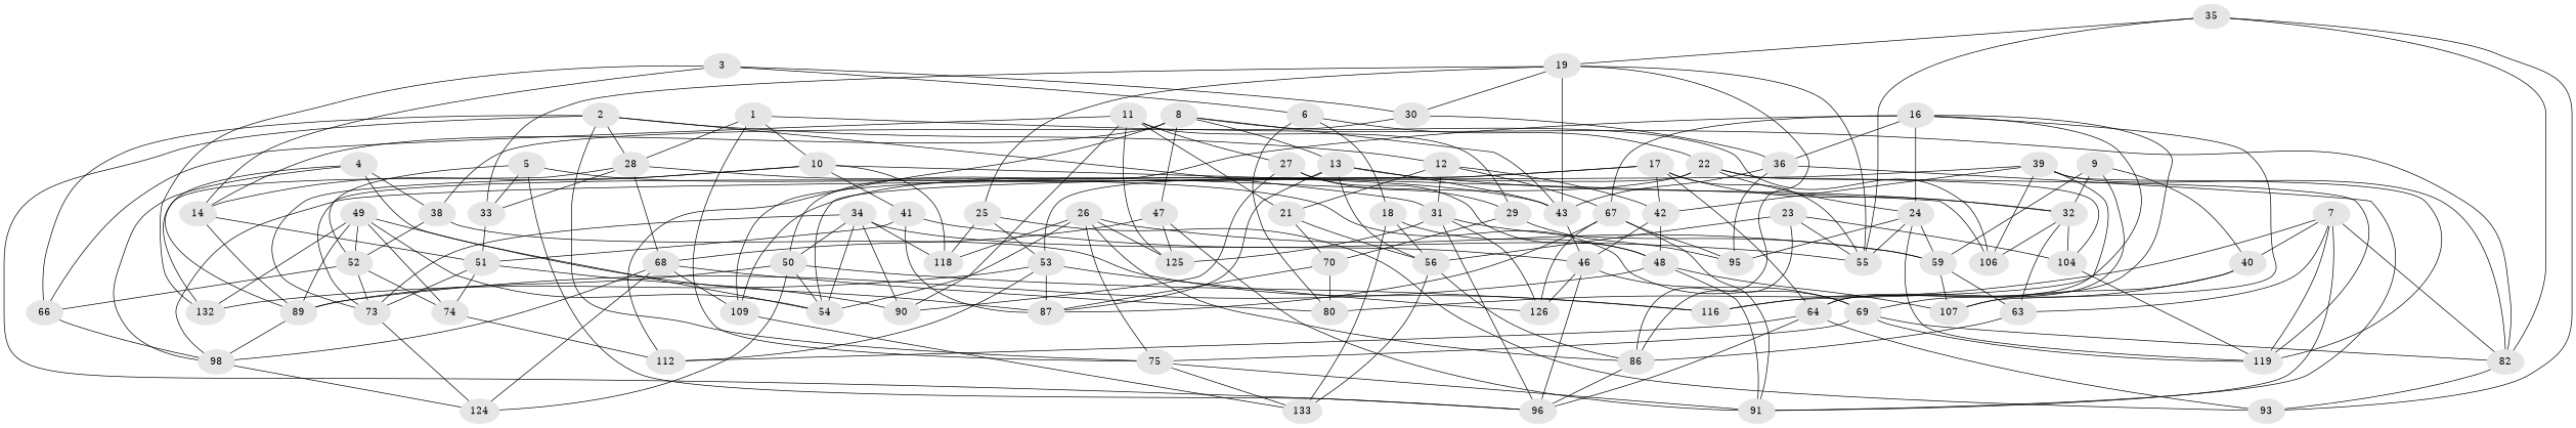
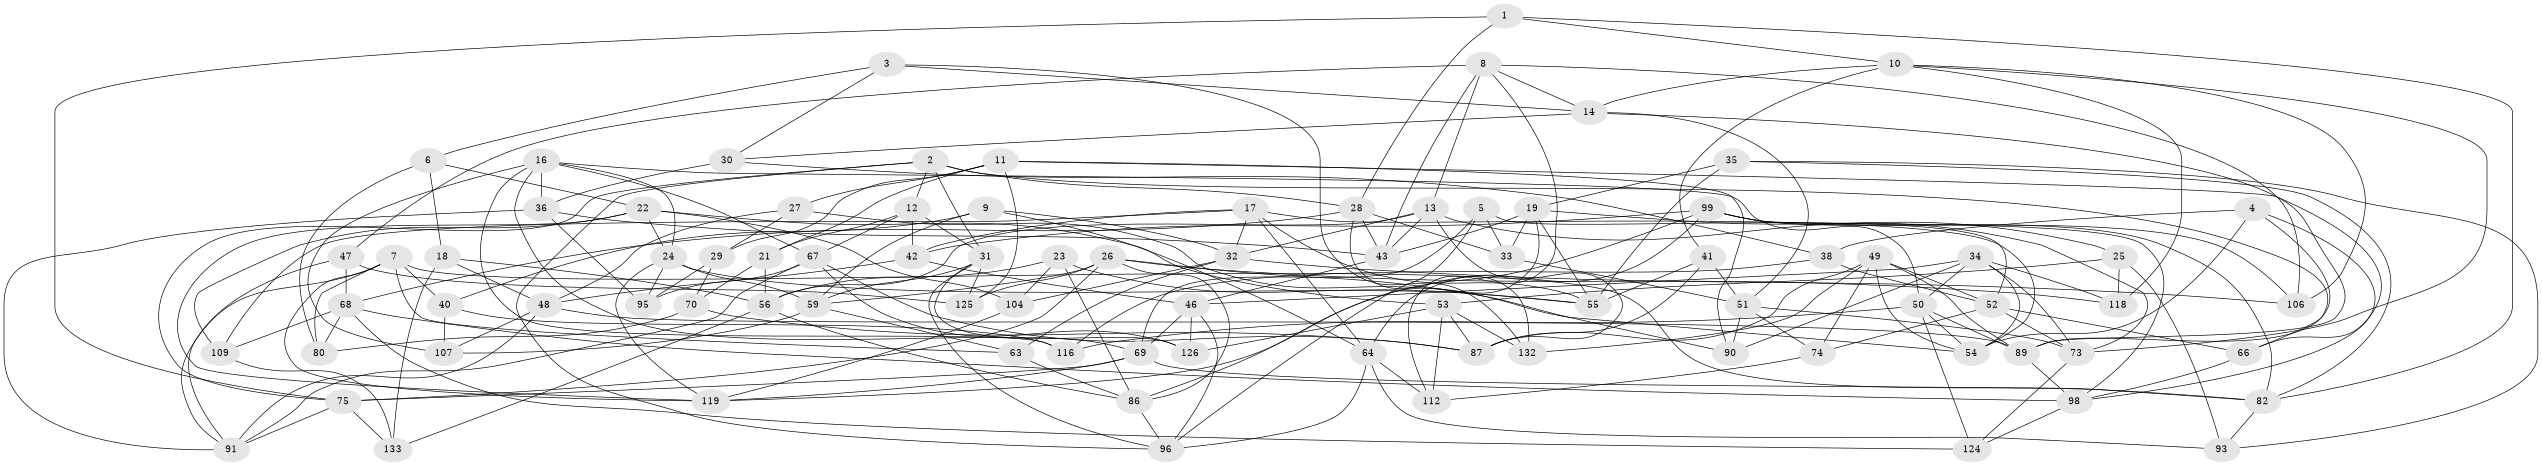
  graph {
    node [color=gray90 style=filled]
    10 [super="+84"]
    14 [super="+45"]
    106
    41
    73 [super="+111"]
    118
    1
    28 [super="+129"]
    75 [super="+79"]
    82 [super="+92"]
    132
    33
    43 [super="+57"]
    68 [super="+85"]
    n15 [label=91 super="+131"]
    133
    93
    2 [super="+35"]
    12 [super="+94"]
    31 [super="+105"]
    66
    96 [super="+127"]
    21
    42 [super="+58"]
    67 [super="+76"]
    59 [super="+120"]
    125
    126
    98 [super="+114"]
    3
    6
    30
    18
    22 [super="+117"]
    80
    89 [super="+99"]
    51 [super="+78"]
    38
    36 [super="+62"]
    4
    54 [super="+101"]
    52 [super="+110"]
    116
    124
    5
    69 [super="+102"]
    74
    119 [super="+122"]
    56 [super="+61"]
    48 [super="+83"]
    24 [super="+134"]
    109
    53 [super="+113"]
    104
    7 [super="+37"]
    40
    63
    107
    86 [super="+100"]
    8 [super="+65"]
    13 [super="+71"]
    47
    112
    32 [super="+103"]
    87 [super="+121"]
    46 [super="+128"]
    9 [super="+123"]
    64 [super="+77"]
    95
    55 [super="+72"]
    11 [super="+20"]
    27
    29
    90
    70
    19 [super="+130"]
    25
    n78 [label=35]
    16 [super="+44"]
    50 [super="+97"]
    17 [super="+108"]
    23
    26 [super="+60"]
    34 [super="+91"]
-   39 [super="+115"]
+   39 [super="+115" label=99]
    49 [super="+88"]
    10 -- 14
    10 -- 106
    10 -- 41
    10 -- 73
    10 -- 118
-   19 -- 30
+   14 -- 30
    14 -- 89
    14 -- 51
    41 -- 51
    41 -- 87
    41 -- 55
    73 -- 124
    1 -- 10
    1 -- 28
    1 -- 75
    1 -- 82
    28 -- 132
    28 -- 33
    28 -- 43
    28 -- 68
    75 -- n15
    75 -- 133
    82 -- 93
    33 -- 51
    43 -- 46
    68 -- 98
    68 -- 80
    68 -- 124
    68 -- 109
    2 -- 28
    2 -- 75
    2 -- 12
    2 -- 31
    2 -- 66
    2 -- 96
    12 -- 31
    12 -- 21
    12 -- 42 [weight=2]
    12 -- 67
    31 -- 96
    31 -- 59
    31 -- 125
    31 -- 126
    66 -- 98
    21 -- 56
    21 -- 70
    42 -- 48
    42 -- 46
    67 -- n15
    67 -- 126
    67 -- 87
    67 -- 95
    59 -- 63
    59 -- 107
    98 -- 124
    3 -- 14
    3 -- 132
    3 -- 6
    3 -- 30
    6 -- 18
    6 -- 22
    6 -- 80
    30 -- 38
    30 -- 36
    18 -- 133
    18 -- 56
    18 -- 48
    22 -- 119
    22 -- 24
    22 -- 109
    22 -- 53
    22 -- 104
    89 -- 98
    51 -- 73
    51 -- 74
    51 -- 90
    38 -- 52
    38 -- 116
    36 -- 43
    36 -- n15
    36 -- 95
    4 -- 98
    4 -- 89
    4 -- 38
    4 -- 54
    52 -- 73
    52 -- 66
    52 -- 74
    5 -- 33
    5 -- 96
    5 -- 52
    5 -- 69
    69 -- 75
    69 -- 82
    69 -- 119
    74 -- 112
    56 -- 133
    56 -- 86
    48 -- n15
    48 -- 89
    48 -- 107
    24 -- 59
    24 -- 119
    24 -- 95
    24 -- 55
    109 -- 133
    53 -- 132
    53 -- 126
    53 -- 112
    53 -- 87
    104 -- 119
    7 -- 82
    7 -- n15
    7 -- 80
    7 -- 119
    7 -- 40
    7 -- 63
    40 -- 116
    40 -- 107
    63 -- 86
    86 -- 96
    8 -- 14
    8 -- 106
    8 -- 43
    8 -- 13
    8 -- 47
    8 -- 112
    13 -- 73
    13 -- 43
    13 -- 56
    13 -- 32
    13 -- 87
    47 -- 68
    47 -- n15
    47 -- 125
    32 -- 106
    32 -- 104
    32 -- 63
    46 -- 96
    46 -- 126
    46 -- 69
    9 -- 59
    9 -- 40
    9 -- 32
    9 -- 64
    64 -- 93
    64 -- 96
    64 -- 112
    11 -- 66
    11 -- 21
    11 -- 125
    11 -- 27
    11 -- 29
    11 -- 90
    27 -- 48
    27 -- 29
    27 -- 90
    29 -- 95
    29 -- 70
    70 -- 80
    70 -- 87
    19 -- 33
    19 -- 43
    19 -- 86
    19 -- 55
    19 -- 25
    25 -- 118
    25 -- 93
    25 -- 53
    n78 -- 82
    n78 -- 93
    n78 -- 55
    n78 -- 19
    16 -- 67
    16 -- 36 [weight=2]
    16 -- 116
    16 -- 69
    16 -- 24
    16 -- 107
    16 -- 50
    50 -- 89
    50 -- 54
    50 -- 116
    50 -- 124
    17 -- 42
    17 -- 54
    17 -- 109
    17 -- 32
    17 -- 64
    17 -- 55
    23 -- 56
    23 -- 104
    23 -- 86
    23 -- 55
    26 -- 118
    26 -- 75
    26 -- 59
    26 -- 125
    26 -- 54
    26 -- 86
    34 -- 73
    34 -- 118
    34 -- 54
    34 -- 46
    34 -- 90
    34 -- 50
    39 -- 106
    39 -- 82
    39 -- 42
    39 -- 98
    39 -- 119
    39 -- 64
    49 -- 132
    49 -- 89
    49 -- 54
    49 -- 52
    49 -- 74
    49 -- 87
  }
